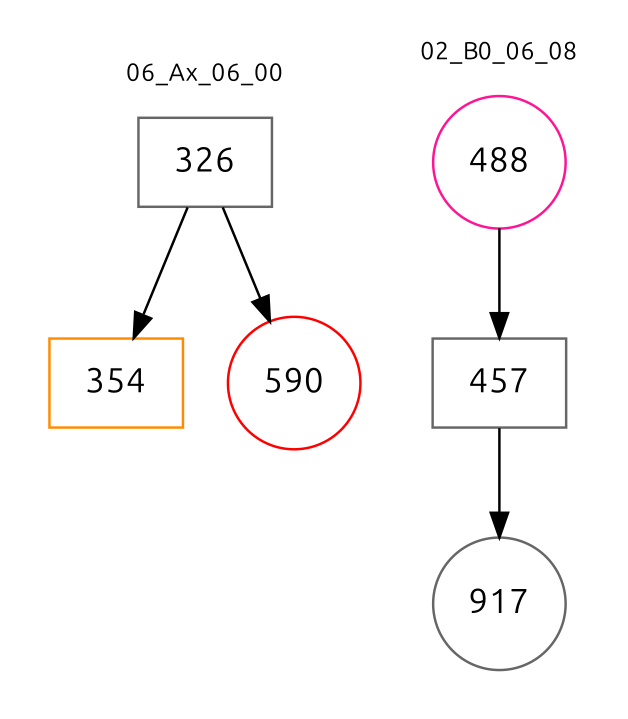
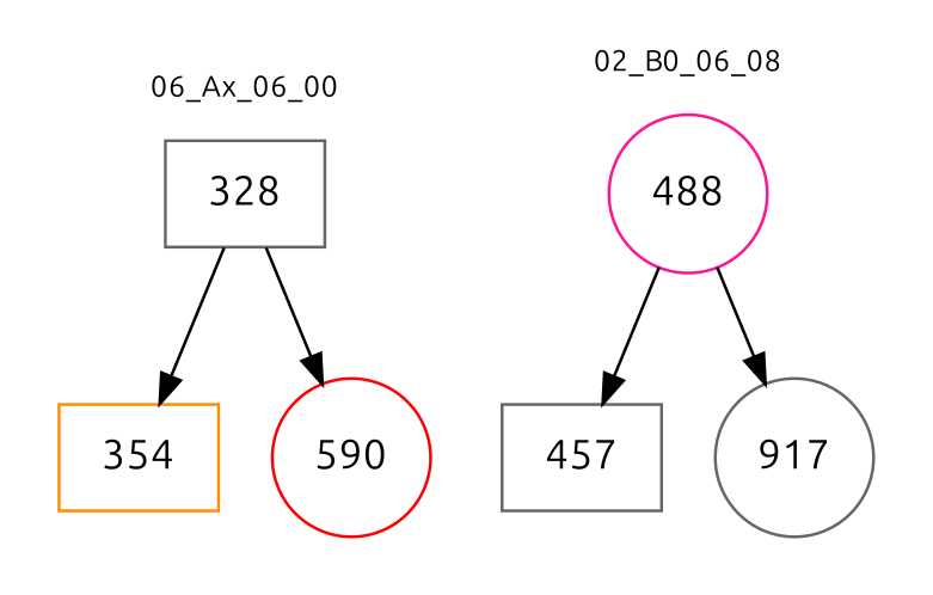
  digraph {
    fontname=Ubuntu
    node [color=gray40 fontname=Ubuntu shape=box]
    edge [color=black fontname=Ubuntu]
-   n1 [label=326]
+   n1 [label=328]
    n2 [color=darkorange label=354]
    n3 [color=red label=590 shape=circle]
    n4 [color=deeppink label=488 shape=circle]
    n5 [label=457]
    n6 [label=917 shape=circle]
    subgraph cluster_1 {
      color=white
      fontsize=10
      label="06_Ax_06_00"
      n1
      n2
      n3
    }
    subgraph cluster_2 {
      color=white
      fontsize=10
      label="02_B0_06_08"
      n4
      n5
      n6
    }
    n1 -> n2
    n1 -> n3
    n4 -> n5
-   n5 -> n6
+   n4 -> n6
  }
